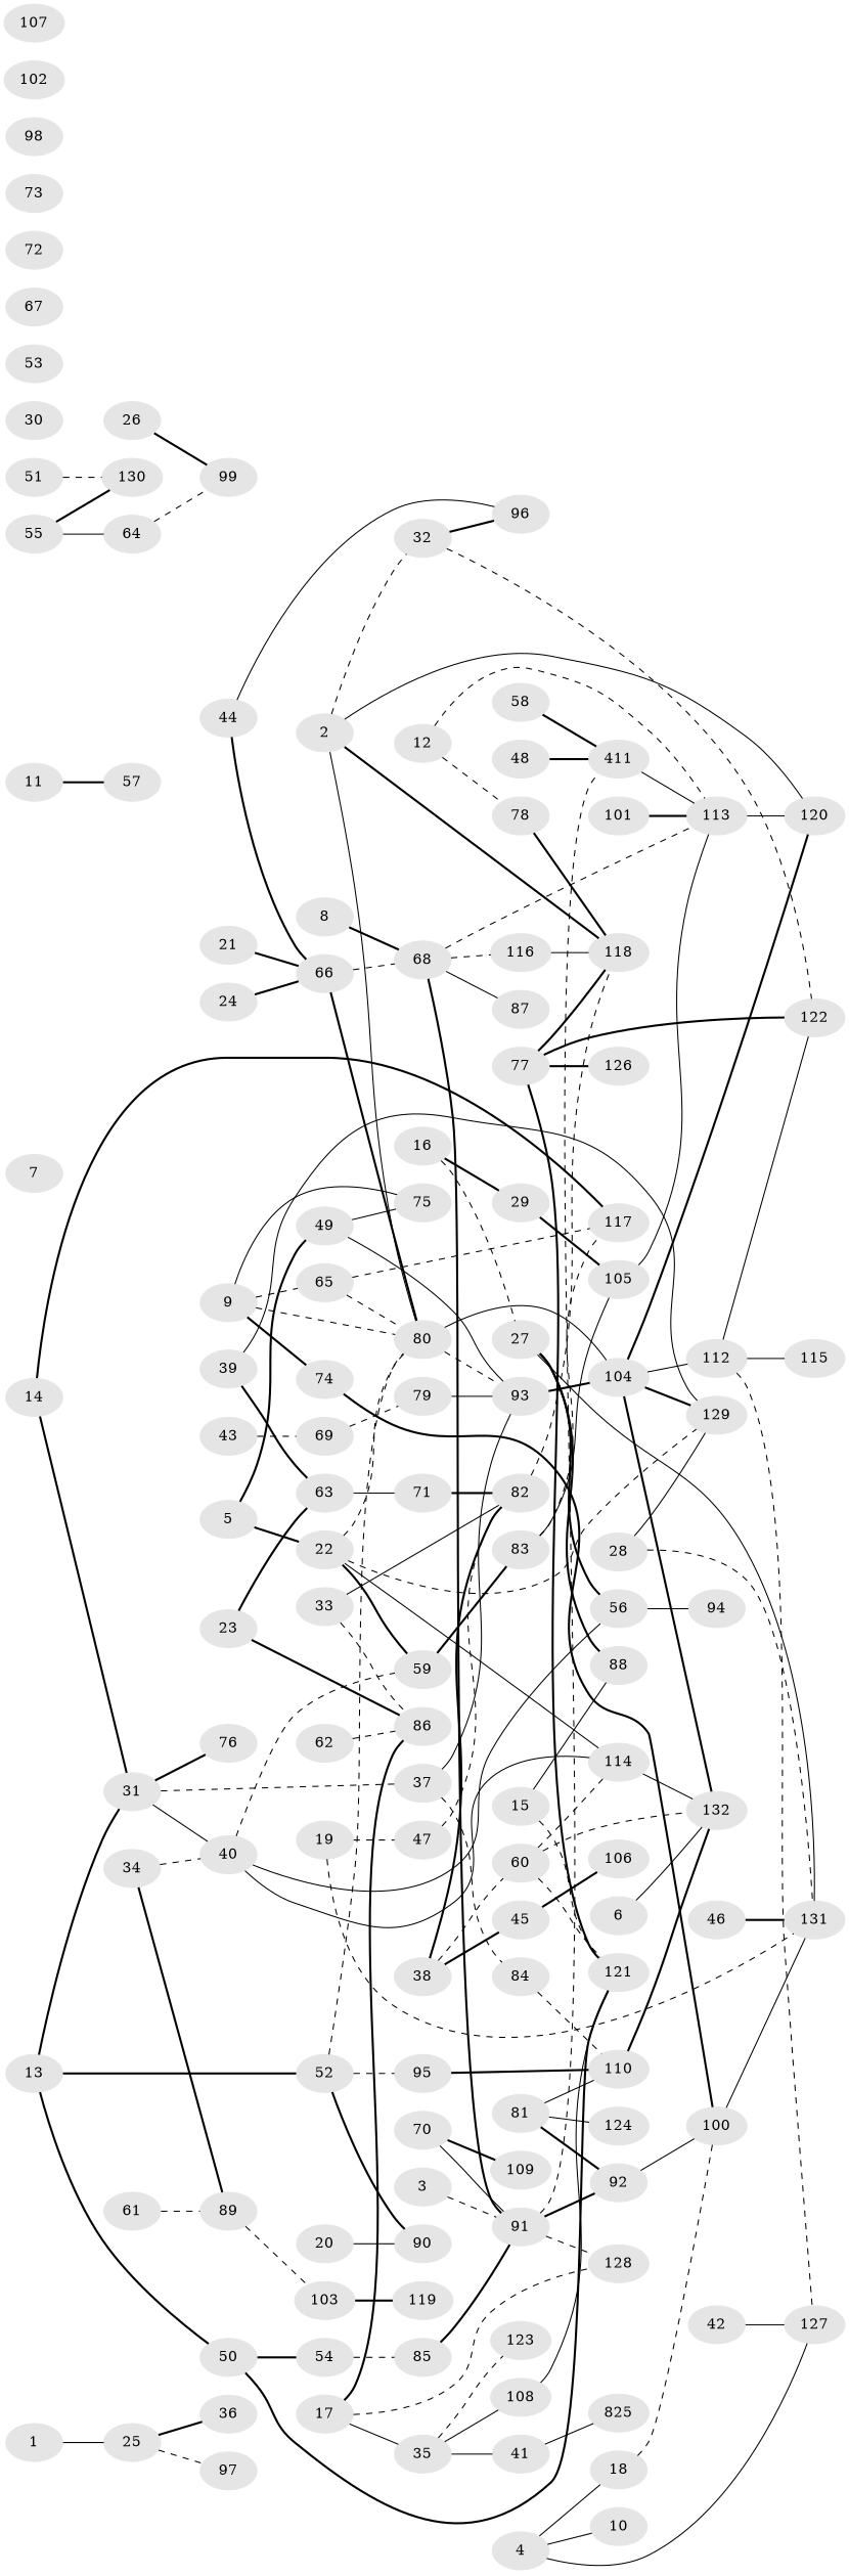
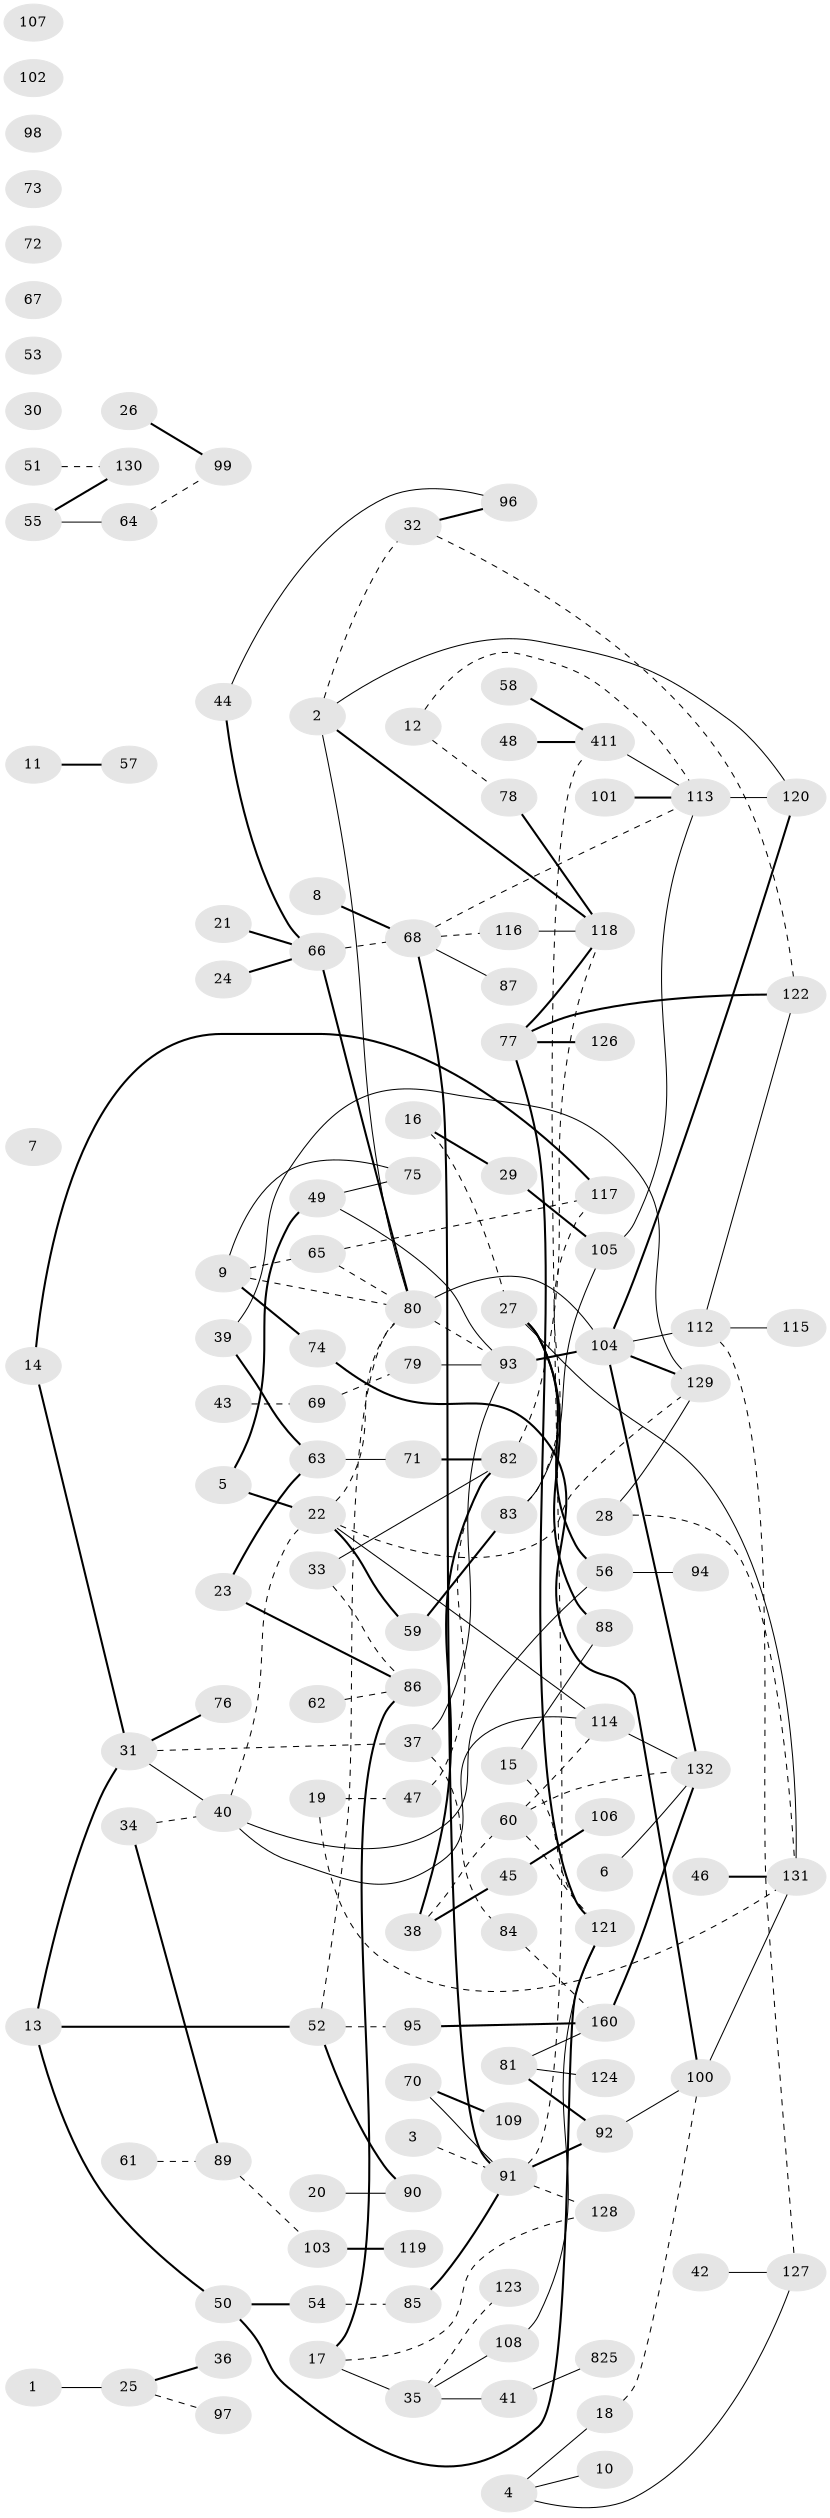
  graph {
    rankdir=LR
    node [color=gray90 style=filled]
    edge [style=bold]
    1
    25
    36
    97
    2
    32
    80
    118
    120
    96
    122
    93
    104
    3
    91
    128
    n17 [label=411]
    92
    4
    10
    18
    127
    100
    5
    22
    49
    59
    114
    129
    75
    6
    132
    7
    8
    68
    113
    87
    116
    9
    65
    74
    117
    11
    57
    12
    78
    13
    31
    50
    52
    37
    40
    76
    121
    54
    90
    95
    14
    15
    88
    16
    27
    29
    131
    56
    105
    17
    35
    86
    41
    108
    123
    19
    47
    82
    20
    21
    66
    83
    23
    63
    71
    24
    26
    99
    94
    28
    30
    84
    33
    34
    89
    103
    n94 [label=825]
-   110
+   110 [label=160]
    38
    45
    60
    106
    39
    42
    43
    69
    79
    44
    46
    48
    85
    51
    130
    53
    55
    64
    58
    61
    62
    67
    70
    109
    72
    73
    77
    126
    112
    81
    124
    119
    98
    101
    102
    115
    107
    1 -- 25 [style=solid]
    25 -- 36
    25 -- 97 [style=dashed]
    2 -- 32 [style=dashed]
    2 -- 80 [style=solid]
    2 -- 118
    2 -- 120 [style=solid]
    32 -- 96
    32 -- 122 [style=dashed]
    80 -- 93 [style=dashed]
    80 -- 104 [style=solid]
    93 -- 104
    104 -- 120
    104 -- 129
    104 -- 132
    104 -- 112 [style=solid]
    3 -- 91 [style=dashed]
    91 -- 128 [style=dashed]
    91 -- n17 [style=dashed]
    91 -- 92
    n17 -- 113 [style=solid]
    92 -- 100 [style=solid]
    4 -- 10 [style=solid]
    4 -- 18 [style=solid]
    4 -- 127 [style=solid]
    18 -- 100 [style=dashed]
    100 -- 131 [style=solid]
    5 -- 22
    5 -- 49
    22 -- 80 [style=dashed]
    22 -- 59
    22 -- 114 [style=solid]
    22 -- 129 [style=dashed]
    49 -- 93 [style=solid]
    49 -- 75 [style=solid]
    59 -- 83
    114 -- 132 [style=solid]
    6 -- 132 [style=solid]
    8 -- 68
    68 -- 91
    68 -- 113 [style=dashed]
    68 -- 87 [style=solid]
    68 -- 116 [style=dashed]
    113 -- 120 [style=solid]
    116 -- 118 [style=solid]
    9 -- 80 [style=dashed]
    9 -- 75 [style=solid]
    9 -- 65 [style=dashed]
    9 -- 74
    65 -- 80 [style=dashed]
    65 -- 117 [style=dashed]
    74 -- 100
    11 -- 57
    12 -- 113 [style=dashed]
    12 -- 78 [style=dashed]
    78 -- 118
    13 -- 31
    13 -- 50
    13 -- 52
    31 -- 37 [style=dashed]
    31 -- 40 [style=solid]
    31 -- 76
    50 -- 121
    50 -- 54
    52 -- 80 [style=dashed]
    52 -- 90
    52 -- 95 [style=dashed]
    37 -- 93 [style=solid]
    37 -- 84 [style=dashed]
-   40 -- 59 [style=dashed]
+   40 -- 22 [style=dashed]
    40 -- 114 [style=solid]
    40 -- 56 [style=solid]
    54 -- 85 [style=dashed]
    95 -- 110
    14 -- 117
    14 -- 31
    15 -- 121 [style=dashed]
    15 -- 88 [style=solid]
    16 -- 27 [style=dashed]
    16 -- 29
    27 -- 88
    27 -- 131 [style=solid]
    27 -- 56
    29 -- 105
    56 -- 94 [style=solid]
    105 -- 113 [style=solid]
    17 -- 128 [style=dashed]
    17 -- 35 [style=solid]
    17 -- 86
    35 -- 41 [style=solid]
    35 -- 108 [style=solid]
    35 -- 123 [style=dashed]
    41 -- n94 [style=solid]
    108 -- 121 [style=solid]
    19 -- 131 [style=dashed]
    19 -- 47 [style=dashed]
    47 -- 82 [style=dashed]
    82 -- 118 [style=dashed]
    20 -- 90 [style=solid]
    21 -- 66
    66 -- 80
    66 -- 68 [style=dashed]
    83 -- 117 [style=dashed]
    83 -- 105 [style=solid]
    23 -- 86
    23 -- 63
    63 -- 71 [style=solid]
    71 -- 82
    24 -- 66
    26 -- 99
    28 -- 129 [style=solid]
    28 -- 131 [style=dashed]
    84 -- 110 [style=dashed]
    33 -- 86 [style=dashed]
    33 -- 82 [style=solid]
    34 -- 40 [style=dashed]
    34 -- 89
    89 -- 103 [style=dashed]
    103 -- 119
    110 -- 132
    38 -- 82
    38 -- 45
    38 -- 60 [style=dashed]
    45 -- 106
    60 -- 114 [style=dashed]
    60 -- 132 [style=dashed]
    60 -- 121 [style=dashed]
    39 -- 129 [style=solid]
    39 -- 63
    42 -- 127 [style=solid]
    43 -- 69 [style=dashed]
    69 -- 79 [style=dashed]
    79 -- 93 [style=solid]
    44 -- 96 [style=solid]
    44 -- 66
    46 -- 131
    48 -- n17
    85 -- 91
    51 -- 130 [style=dashed]
    55 -- 130
    55 -- 64 [style=solid]
    64 -- 99 [style=dashed]
    58 -- n17
    61 -- 89 [style=dashed]
    62 -- 86 [style=dashed]
    70 -- 91 [style=solid]
    70 -- 109
    77 -- 118
    77 -- 122
    77 -- 121
    77 -- 126
    112 -- 122 [style=solid]
    112 -- 127 [style=dashed]
    112 -- 115 [style=solid]
    81 -- 92
    81 -- 110 [style=solid]
    81 -- 124 [style=solid]
    101 -- 113
  }
